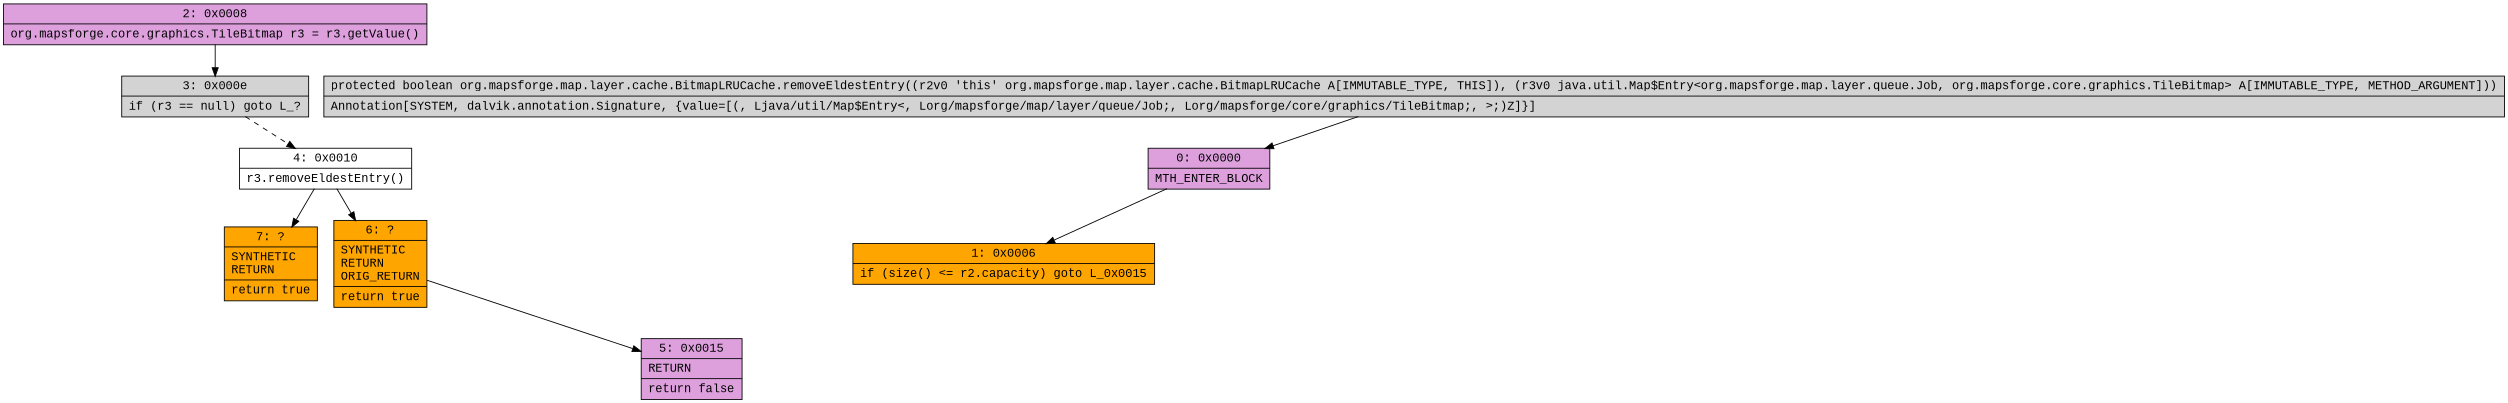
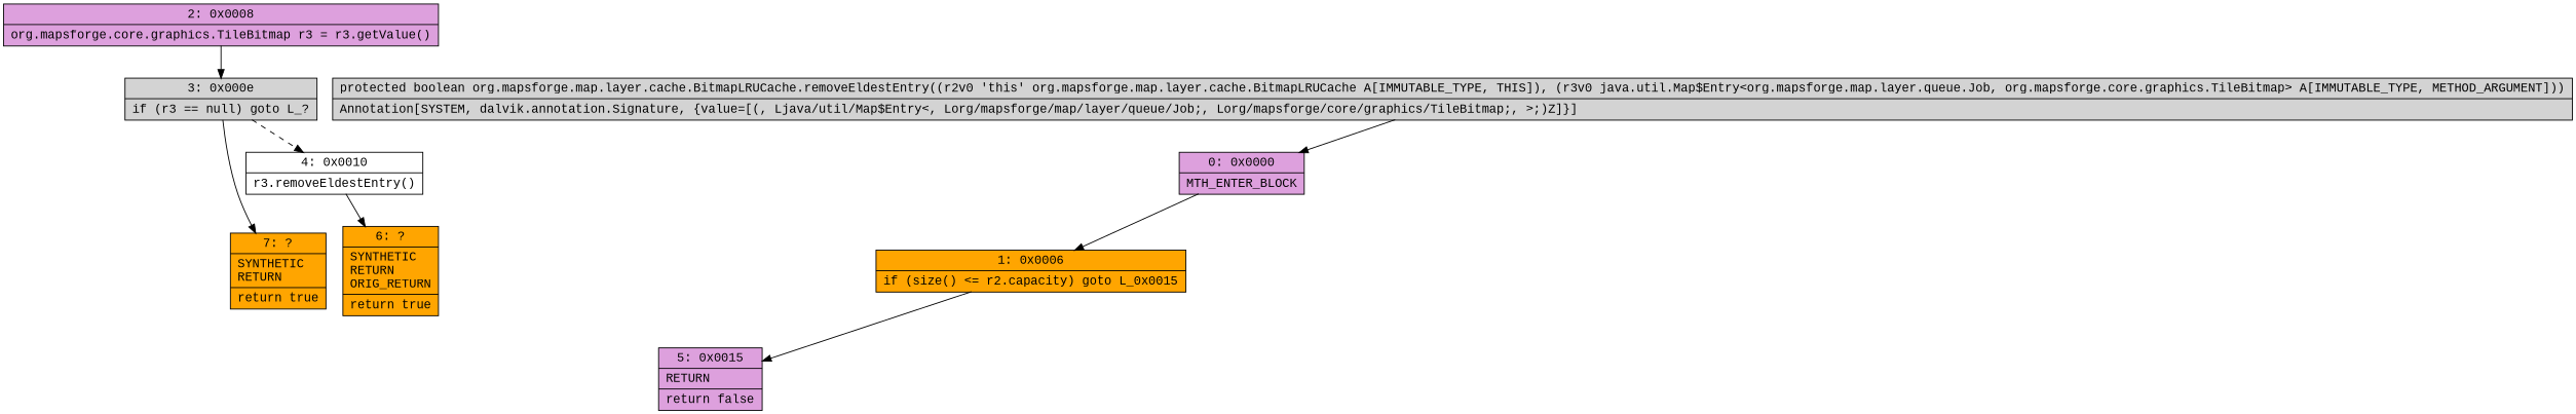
  digraph {
    fontname="Liberation Mono"
    node [fillcolor=plum fontname="Liberation Mono" shape=record style=filled]
    edge [fontname="Liberation Mono"]
    n1 [label="{0\:\ 0x0000|MTH_ENTER_BLOCK\l}"]
    n2 [fillcolor=orange label="{1\:\ 0x0006|if (size() \<= r2.capacity) goto L_0x0015\l}"]
    n3 [label="{5\:\ 0x0015|RETURN\l|return false\l}"]
    n4 [label="{2\:\ 0x0008|org.mapsforge.core.graphics.TileBitmap r3 = r3.getValue()\l}"]
    n5 [fillcolor=lightgrey label="{3\:\ 0x000e|if (r3 == null) goto L_?\l}"]
    n6 [fillcolor=white label="{4\:\ 0x0010|r3.removeEldestEntry()\l}"]
    n7 [fillcolor=orange label="{7\:\ ?|SYNTHETIC\lRETURN\l|return true\l}"]
    n8 [fillcolor=orange label="{6\:\ ?|SYNTHETIC\lRETURN\lORIG_RETURN\l|return true\l}"]
    n9 [fillcolor=lightgrey label="{protected boolean org.mapsforge.map.layer.cache.BitmapLRUCache.removeEldestEntry((r2v0 'this' org.mapsforge.map.layer.cache.BitmapLRUCache A[IMMUTABLE_TYPE, THIS]), (r3v0 java.util.Map$Entry\<org.mapsforge.map.layer.queue.Job, org.mapsforge.core.graphics.TileBitmap\> A[IMMUTABLE_TYPE, METHOD_ARGUMENT]))  | Annotation[SYSTEM, dalvik.annotation.Signature, \{value=[(, Ljava\/util\/Map$Entry\<, Lorg\/mapsforge\/map\/layer\/queue\/Job;, Lorg\/mapsforge\/core\/graphics\/TileBitmap;, \>;)Z]\}]\l}"]
    n1 -> n2
-   n8 -> n3
+   n2 -> n3
    n4 -> n5
    n5 -> n6 [style=dashed]
-   n6 -> n7
+   n5 -> n7
    n6 -> n8
    n9 -> n1
  }
